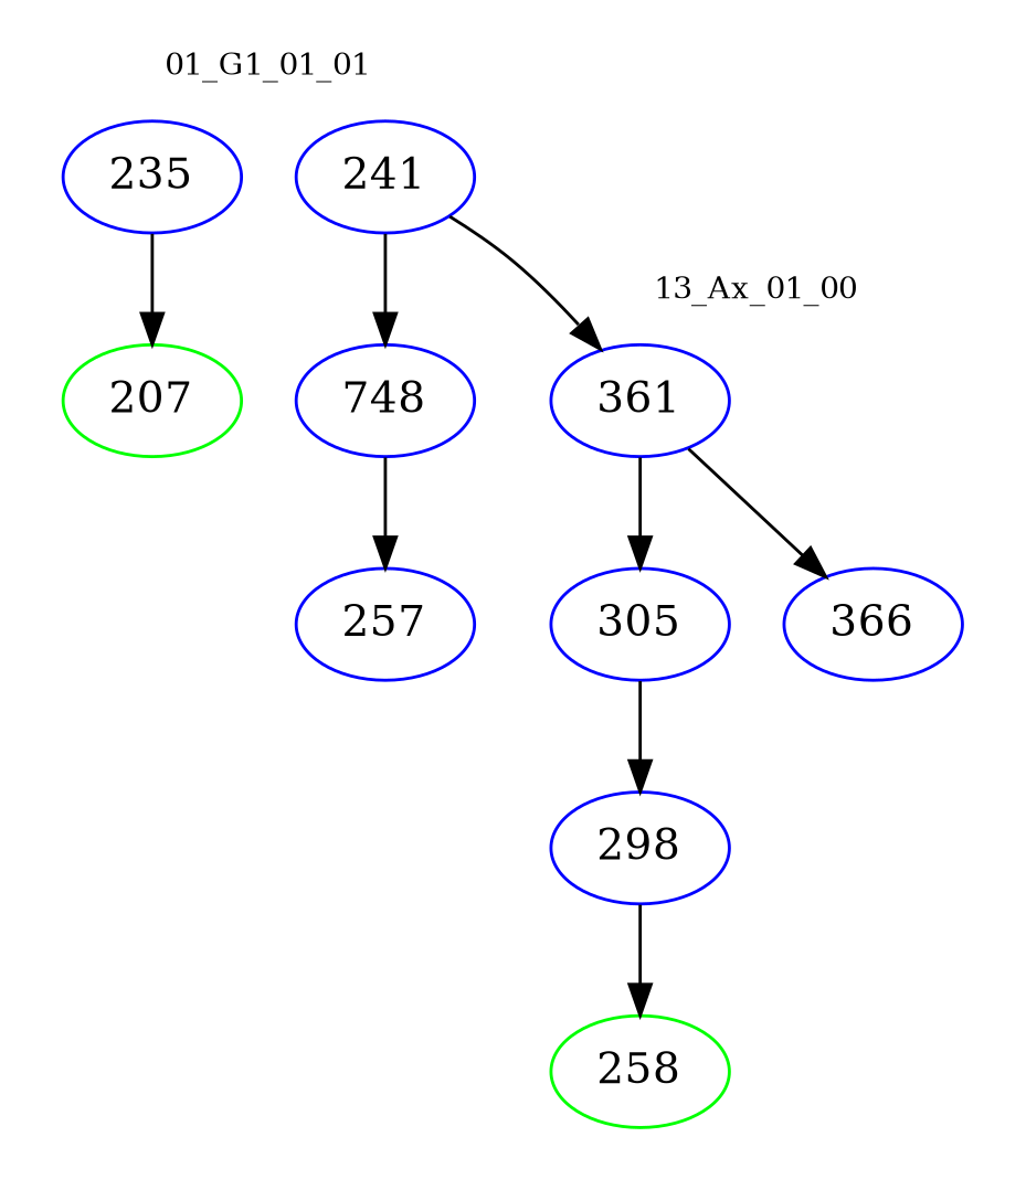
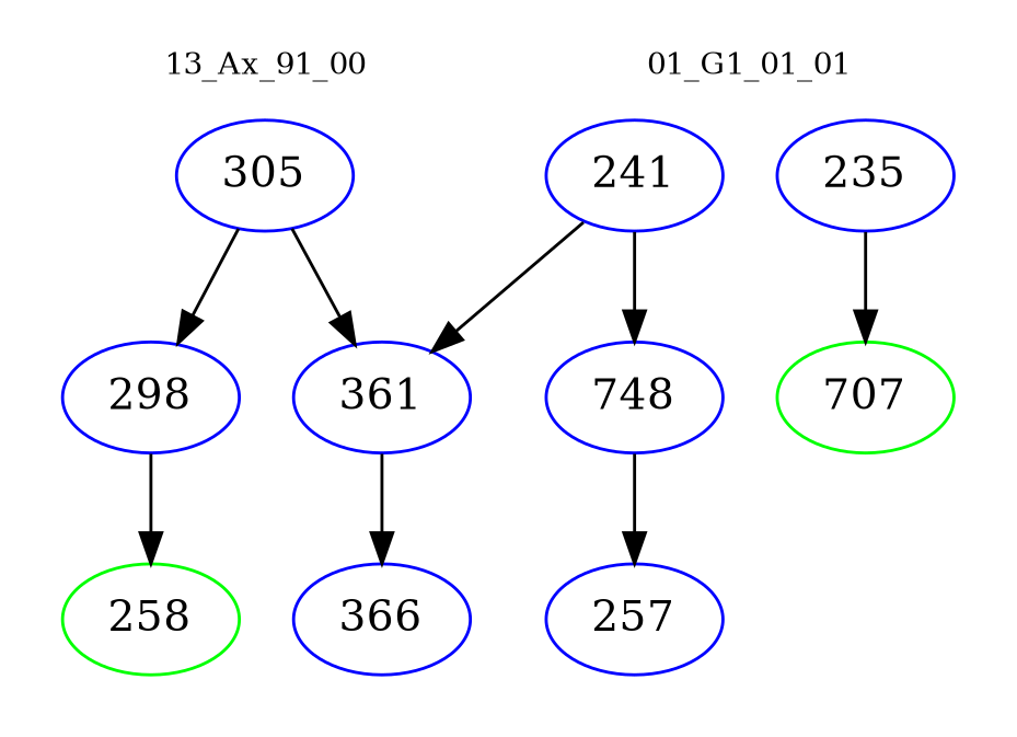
  digraph {
    node [color=blue]
    edge [color=black]
    n1 [label=305]
    n2 [label=298]
    n3 [label=361]
    n4 [color=green label=258]
    n5 [label=366]
    n6 [label=241]
    n7 [label=235]
    n8 [label=748]
-   n9 [color=green label=207]
+   n9 [color=green label=707]
    n10 [label=257]
    subgraph cluster_1 {
      color=white
      fontsize=10
-     label="13_Ax_01_00"
+     label="13_Ax_91_00"
      n1
      n2
      n3
      n4
      n5
    }
    subgraph cluster_2 {
      color=white
      fontsize=10
      label="01_G1_01_01"
      n6
      n7
      n8
      n9
      n10
    }
    n1 -> n2
-   n3 -> n1
+   n1 -> n3
    n2 -> n4
    n3 -> n5
    n6 -> n3
    n6 -> n8
    n7 -> n9
    n8 -> n10
  }
